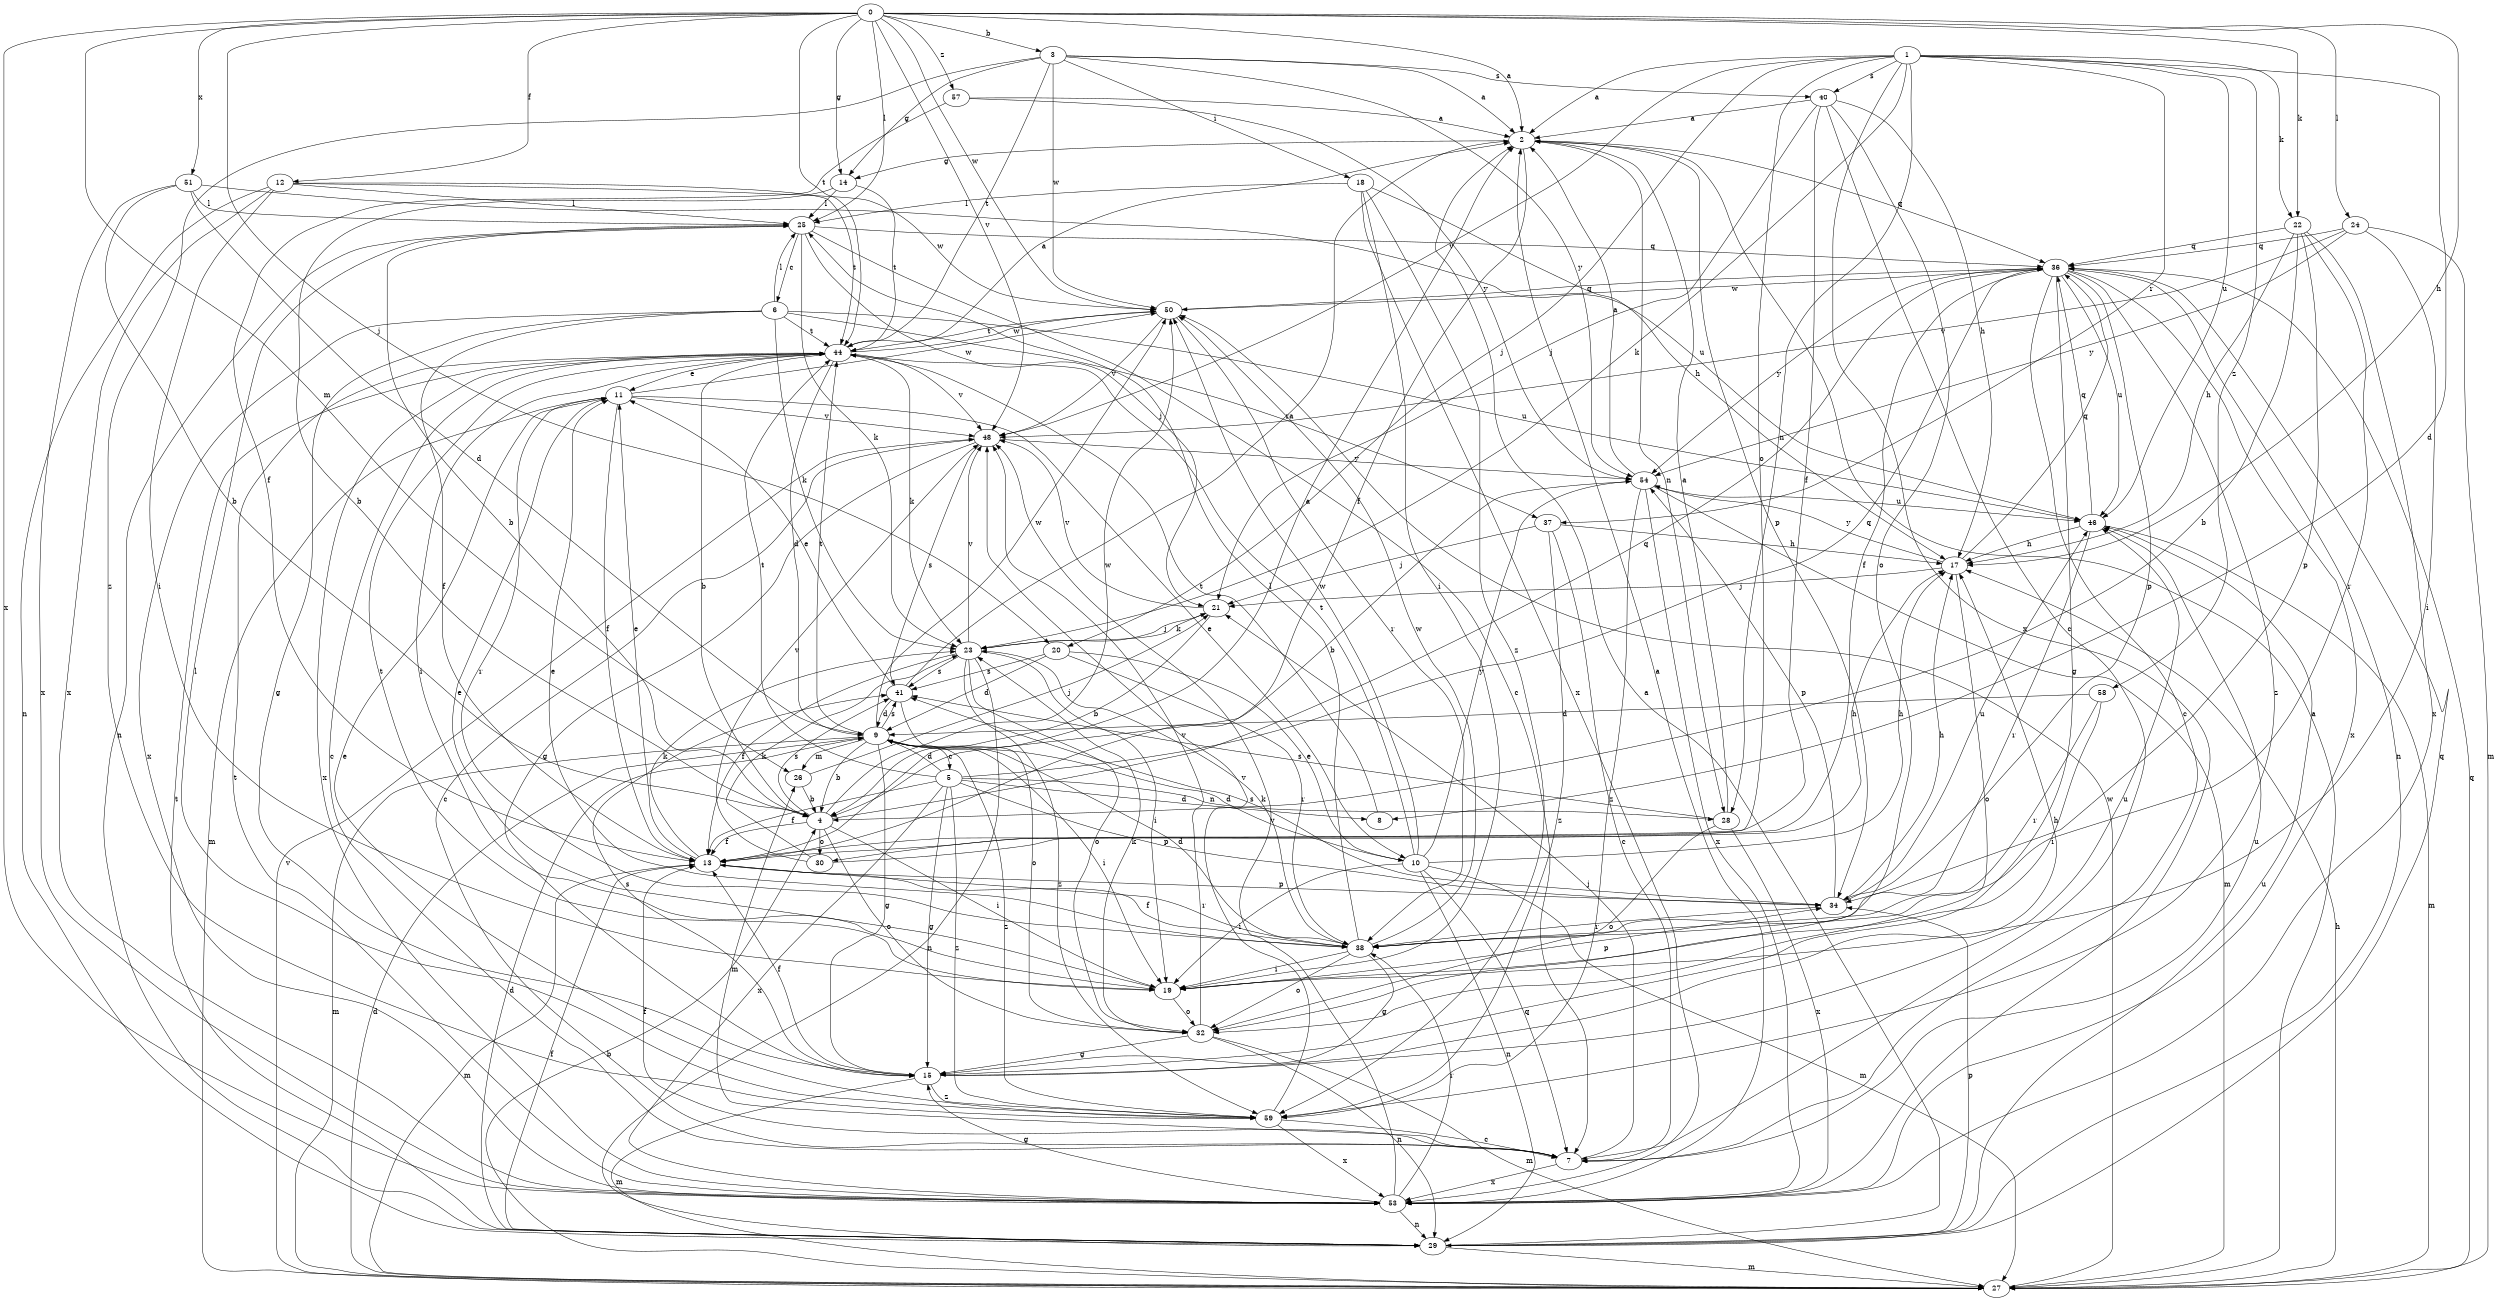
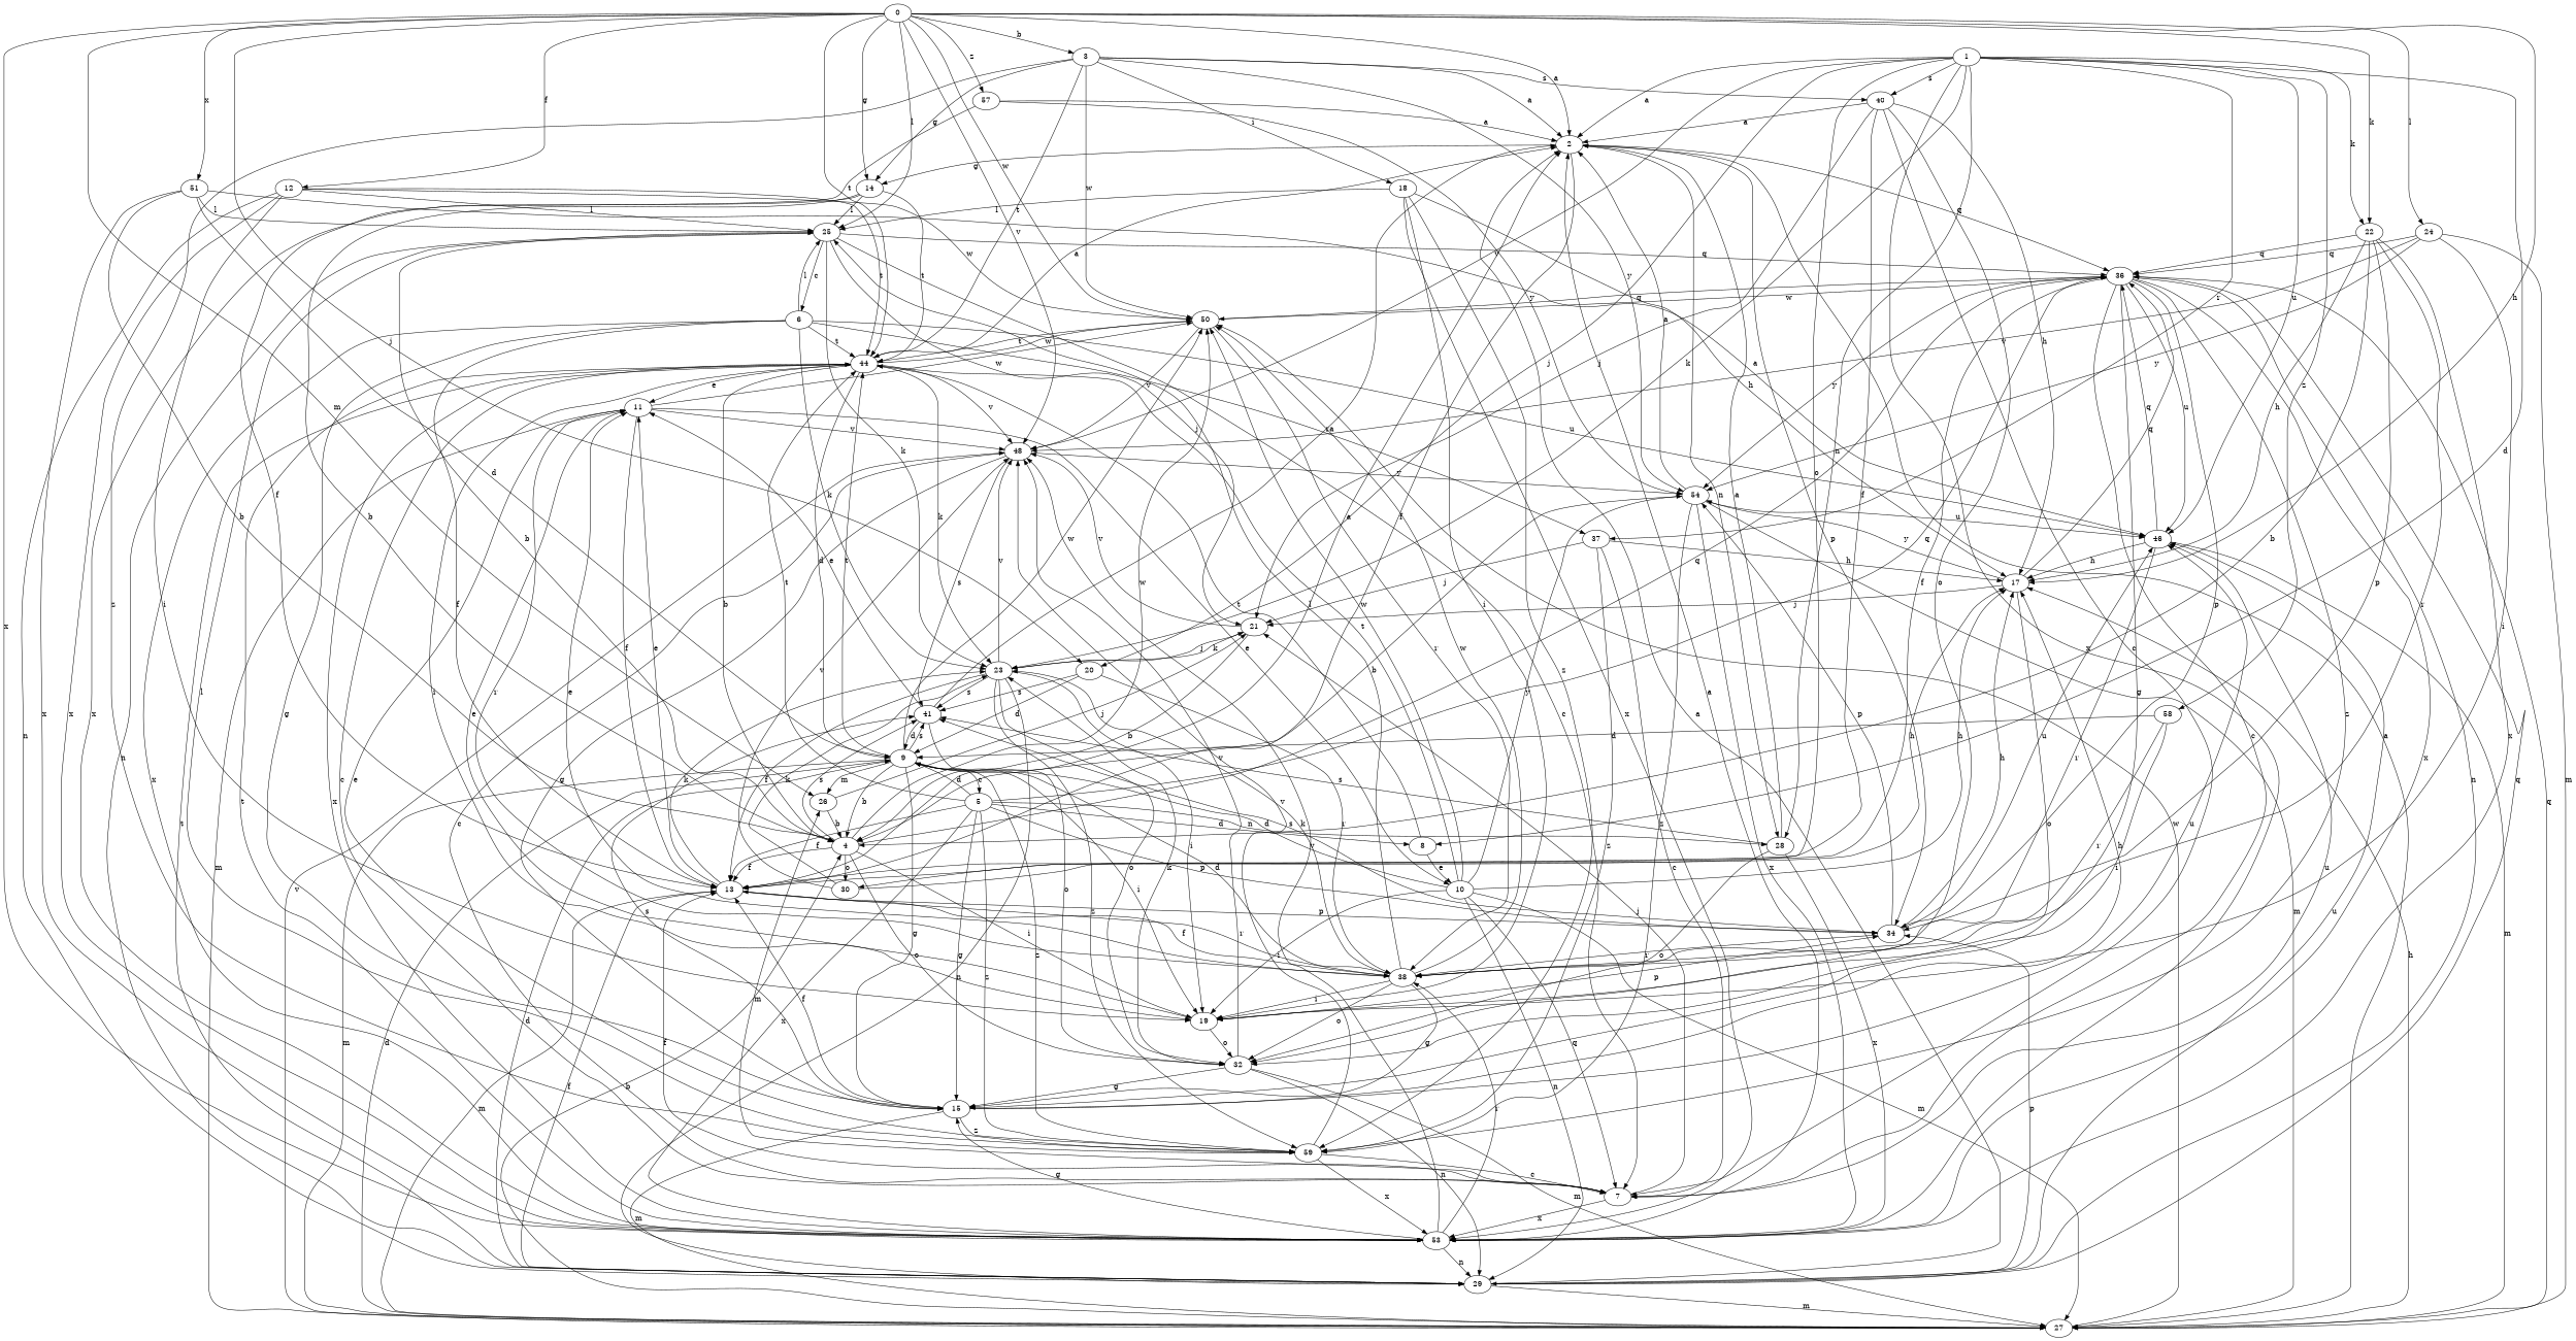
  strict digraph {
    0
    2
    3
    12
    14
    17
    20
    22
    24
    25
    26
    44
    48
    50
    51
    53
    57
    28
    13
    34
    36
    40
    18
    54
    59
    19
    29
    4
    32
    21
    41
    9
    38
    27
    23
    6
    7
    11
    15
    46
    1
    8
    30
    37
    58
    10
    5
    0 -> 2 [label=a]
    0 -> 3 [label=b]
    0 -> 12 [label=f]
    0 -> 14 [label=g]
    0 -> 17 [label=h]
    0 -> 20 [label=j]
    0 -> 22 [label=k]
    0 -> 24 [label=l]
    0 -> 25 [label=l]
    0 -> 26 [label=m]
    0 -> 44 [label=t]
    0 -> 48 [label=v]
    0 -> 50 [label=w]
    0 -> 51 [label=x]
    0 -> 53 [label=x]
    0 -> 57 [label=z]
    2 -> 14 [label=g]
    2 -> 28 [label=n]
    2 -> 13 [label=f]
    2 -> 34 [label=p]
    2 -> 36 [label=q]
    3 -> 2 [label=a]
    3 -> 14 [label=g]
    3 -> 44 [label=t]
    3 -> 50 [label=w]
    3 -> 40 [label=s]
    3 -> 18 [label=i]
    3 -> 54 [label=y]
    3 -> 59 [label=z]
    12 -> 25 [label=l]
    12 -> 44 [label=t]
    12 -> 50 [label=w]
    12 -> 53 [label=x]
    12 -> 19 [label=i]
    12 -> 29 [label=n]
    14 -> 25 [label=l]
    14 -> 44 [label=t]
+   14 -> 53 [label=x]
    14 -> 4 [label=b]
    17 -> 36 [label=q]
    17 -> 54 [label=y]
    17 -> 32 [label=o]
    17 -> 21 [label=j]
    20 -> 41 [label=s]
    20 -> 9 [label=d]
    20 -> 38 [label=r]
    22 -> 17 [label=h]
    22 -> 53 [label=x]
    22 -> 34 [label=p]
    22 -> 36 [label=q]
    22 -> 4 [label=b]
    22 -> 38 [label=r]
    24 -> 48 [label=v]
    24 -> 36 [label=q]
    24 -> 54 [label=y]
    24 -> 19 [label=i]
    24 -> 27 [label=m]
    25 -> 36 [label=q]
    25 -> 29 [label=n]
    25 -> 4 [label=b]
    25 -> 21 [label=j]
    25 -> 23 [label=k]
    25 -> 6 [label=c]
    25 -> 7 [label=c]
    26 -> 4 [label=b]
    26 -> 21 [label=j]
    44 -> 2 [label=a]
    44 -> 48 [label=v]
    44 -> 50 [label=w]
    44 -> 53 [label=x]
    44 -> 19 [label=i]
    44 -> 4 [label=b]
    44 -> 9 [label=d]
    44 -> 23 [label=k]
    44 -> 7 [label=c]
    44 -> 11 [label=e]
    48 -> 54 [label=y]
    48 -> 41 [label=s]
    48 -> 7 [label=c]
    48 -> 15 [label=g]
    50 -> 44 [label=t]
    50 -> 48 [label=v]
    50 -> 36 [label=q]
    50 -> 38 [label=r]
    51 -> 25 [label=l]
    51 -> 53 [label=x]
    51 -> 4 [label=b]
    51 -> 9 [label=d]
-   51 -> 46 [label=u]
+   51 -> 46 [label=a]
    53 -> 2 [label=a]
    53 -> 44 [label=t]
    53 -> 48 [label=v]
    53 -> 29 [label=n]
    53 -> 38 [label=r]
    53 -> 15 [label=g]
    57 -> 2 [label=a]
    57 -> 13 [label=f]
    57 -> 54 [label=y]
    28 -> 2 [label=a]
    28 -> 53 [label=x]
    28 -> 32 [label=o]
    28 -> 41 [label=s]
    13 -> 2 [label=a]
    13 -> 34 [label=p]
    13 -> 38 [label=r]
    13 -> 27 [label=m]
    13 -> 23 [label=k]
    13 -> 11 [label=e]
    34 -> 17 [label=h]
    34 -> 54 [label=p]
    34 -> 41 [label=s]
    34 -> 38 [label=r]
    34 -> 46 [label=u]
    36 -> 50 [label=w]
    36 -> 53 [label=x]
    36 -> 13 [label=f]
    36 -> 34 [label=p]
    36 -> 54 [label=y]
    36 -> 59 [label=z]
    36 -> 29 [label=n]
    36 -> 7 [label=c]
    36 -> 15 [label=g]
    36 -> 46 [label=u]
    40 -> 2 [label=a]
    40 -> 17 [label=h]
    40 -> 13 [label=f]
    40 -> 32 [label=o]
    40 -> 21 [label=j]
    40 -> 7 [label=c]
    18 -> 17 [label=h]
    18 -> 25 [label=l]
    18 -> 53 [label=x]
    18 -> 59 [label=z]
    18 -> 19 [label=i]
    54 -> 2 [label=a]
    54 -> 53 [label=x]
    54 -> 59 [label=z]
    54 -> 4 [label=b]
    54 -> 27 [label=m]
    54 -> 46 [label=u]
    59 -> 25 [label=l]
    59 -> 48 [label=v]
    59 -> 53 [label=x]
    59 -> 7 [label=c]
    59 -> 11 [label=e]
-   19 -> 44 [label=t]
    19 -> 34 [label=p]
    19 -> 32 [label=o]
    19 -> 11 [label=e]
    29 -> 2 [label=a]
    29 -> 44 [label=t]
    29 -> 13 [label=f]
    29 -> 34 [label=p]
    29 -> 36 [label=q]
    29 -> 9 [label=d]
    29 -> 27 [label=m]
    29 -> 46 [label=u]
    4 -> 50 [label=w]
    4 -> 13 [label=f]
    4 -> 36 [label=q]
    4 -> 19 [label=i]
    4 -> 32 [label=o]
    4 -> 41 [label=s]
    4 -> 30 [label=o]
    32 -> 48 [label=v]
    32 -> 29 [label=n]
    32 -> 27 [label=m]
    32 -> 23 [label=k]
    32 -> 15 [label=g]
    21 -> 48 [label=v]
    21 -> 4 [label=b]
    21 -> 23 [label=k]
    41 -> 2 [label=a]
    41 -> 32 [label=o]
    41 -> 9 [label=d]
    41 -> 11 [label=e]
    9 -> 26 [label=m]
    9 -> 44 [label=t]
    9 -> 50 [label=w]
    9 -> 59 [label=z]
    9 -> 19 [label=i]
    9 -> 4 [label=b]
    9 -> 41 [label=s]
    9 -> 27 [label=m]
    9 -> 15 [label=g]
    9 -> 5 [label=c]
    38 -> 25 [label=l]
    38 -> 50 [label=w]
    38 -> 13 [label=f]
    38 -> 19 [label=i]
    38 -> 32 [label=o]
    38 -> 9 [label=d]
    38 -> 23 [label=k]
    38 -> 11 [label=e]
    38 -> 15 [label=g]
    27 -> 2 [label=a]
    27 -> 17 [label=h]
    27 -> 48 [label=v]
    27 -> 50 [label=w]
    27 -> 36 [label=q]
    27 -> 4 [label=b]
    27 -> 9 [label=d]
    23 -> 48 [label=v]
    23 -> 13 [label=f]
    23 -> 59 [label=z]
    23 -> 19 [label=i]
    23 -> 29 [label=n]
    23 -> 32 [label=o]
    23 -> 21 [label=j]
    23 -> 41 [label=s]
    6 -> 25 [label=l]
    6 -> 44 [label=t]
    6 -> 53 [label=x]
    6 -> 13 [label=f]
    6 -> 23 [label=k]
    6 -> 15 [label=g]
    6 -> 46 [label=u]
    6 -> 37 [label=r]
    7 -> 26 [label=m]
    7 -> 53 [label=x]
    7 -> 13 [label=f]
    7 -> 21 [label=j]
    7 -> 46 [label=u]
    11 -> 48 [label=v]
    11 -> 50 [label=w]
    11 -> 13 [label=f]
    11 -> 38 [label=r]
    11 -> 27 [label=m]
    11 -> 10 [label=e]
    15 -> 17 [label=h]
    15 -> 13 [label=f]
    15 -> 59 [label=z]
    15 -> 41 [label=s]
    15 -> 27 [label=m]
    15 -> 46 [label=u]
    46 -> 17 [label=h]
    46 -> 36 [label=q]
    46 -> 38 [label=r]
    46 -> 27 [label=m]
    1 -> 2 [label=a]
    1 -> 20 [label=j]
    1 -> 22 [label=k]
    1 -> 48 [label=v]
    1 -> 53 [label=x]
    1 -> 28 [label=n]
    1 -> 40 [label=s]
    1 -> 23 [label=k]
    1 -> 46 [label=u]
    1 -> 8 [label=d]
    1 -> 30 [label=o]
    1 -> 37 [label=r]
    1 -> 58 [label=z]
    8 -> 44 [label=t]
-   20 -> 10 [label=e]
+   8 -> 10 [label=e]
    30 -> 17 [label=h]
    30 -> 48 [label=v]
    30 -> 23 [label=k]
    37 -> 17 [label=h]
    37 -> 59 [label=z]
    37 -> 21 [label=j]
    37 -> 7 [label=c]
    58 -> 19 [label=i]
    58 -> 9 [label=d]
    58 -> 38 [label=r]
    10 -> 17 [label=h]
    10 -> 44 [label=t]
    10 -> 50 [label=w]
    10 -> 54 [label=y]
    10 -> 19 [label=i]
    10 -> 29 [label=n]
    10 -> 9 [label=d]
    10 -> 27 [label=m]
    10 -> 7 [label=q]
    5 -> 44 [label=t]
    5 -> 53 [label=x]
    5 -> 28 [label=n]
    5 -> 13 [label=f]
    5 -> 34 [label=p]
    5 -> 36 [label=q]
    5 -> 59 [label=z]
    5 -> 9 [label=d]
    5 -> 15 [label=g]
    5 -> 8 [label=d]
  }
